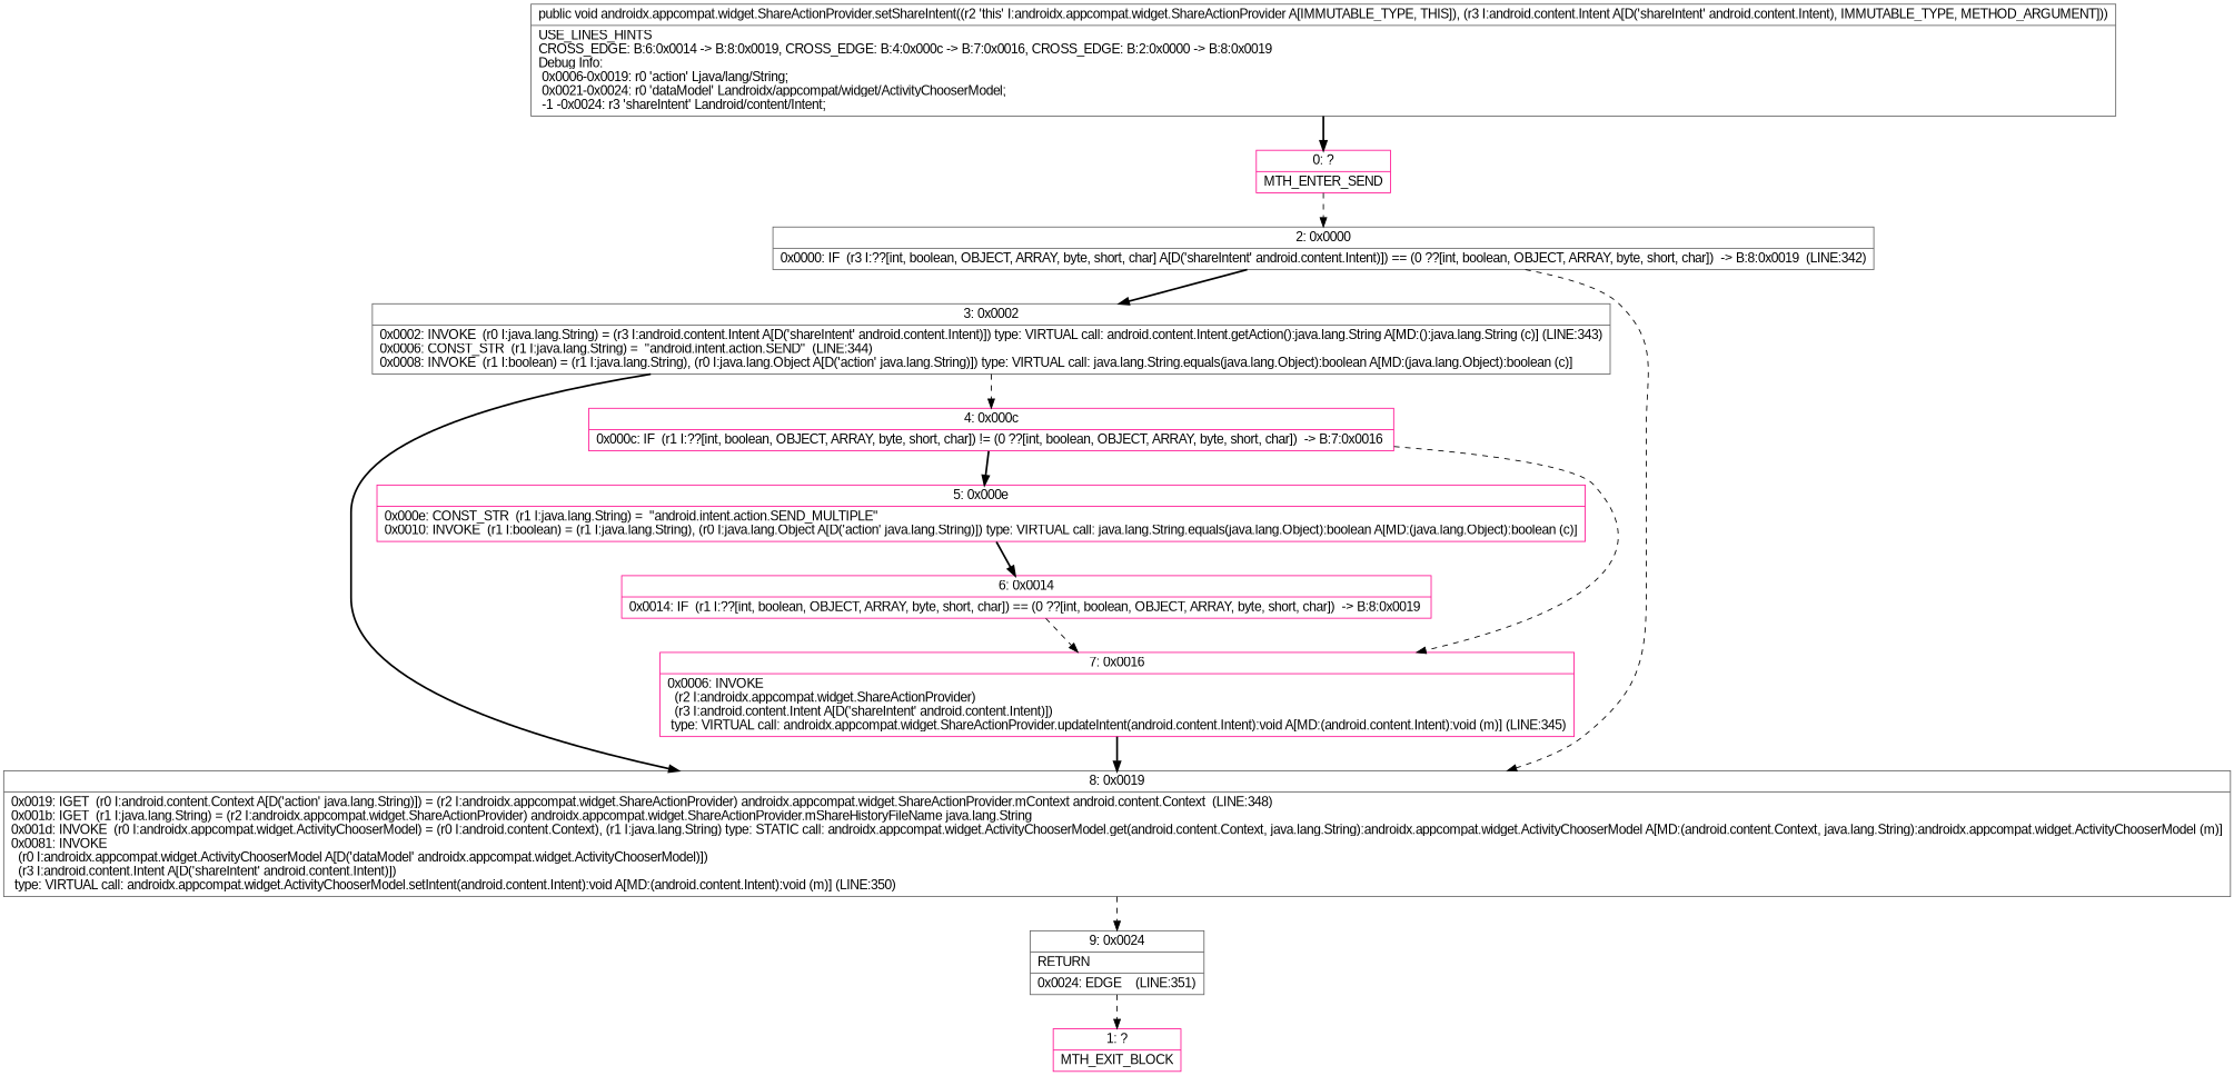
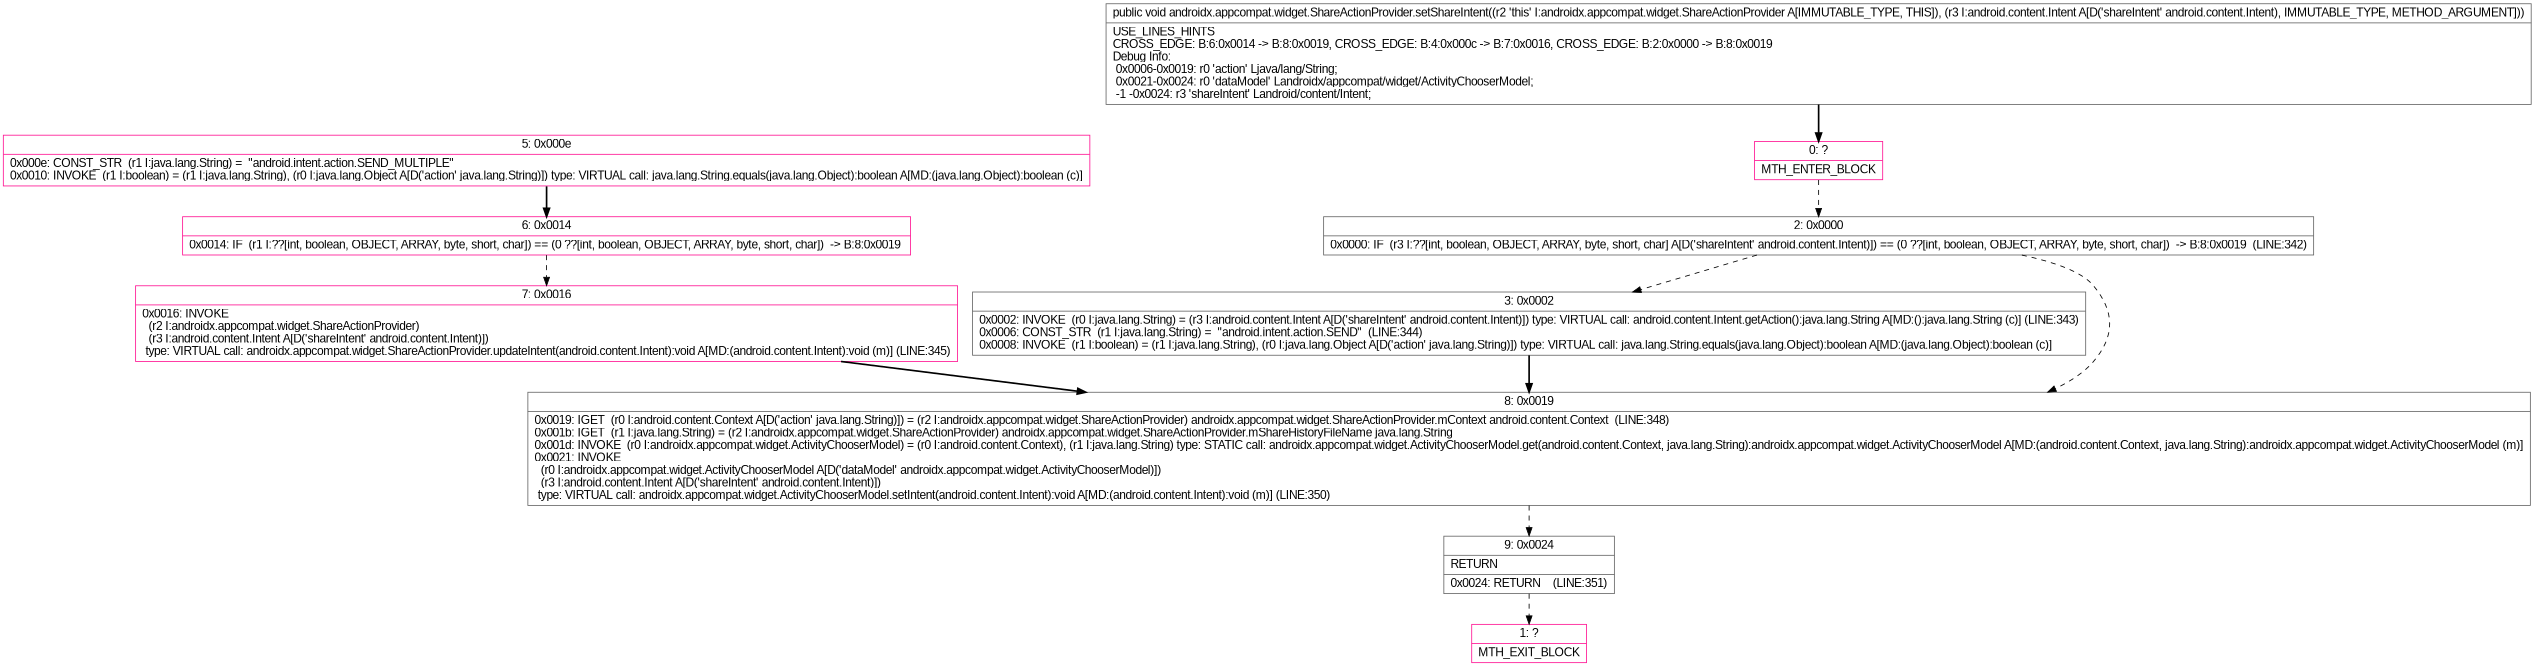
  digraph {
    fontname="Liberation Sans"
    node [color=deeppink fontname="Liberation Sans" shape=record]
    edge [fontname="Liberation Sans" style=dashed]
-   n1 [label="{0\:\ ?|MTH_ENTER_SEND\l}"]
+   n1 [label="{0\:\ ?|MTH_ENTER_BLOCK\l}"]
    n2 [color=gray40 label="{2\:\ 0x0000|0x0000: IF  (r3 I:??[int, boolean, OBJECT, ARRAY, byte, short, char] A[D('shareIntent' android.content.Intent)]) == (0 ??[int, boolean, OBJECT, ARRAY, byte, short, char])  \-\> B:8:0x0019  (LINE:342)\l}"]
    n3 [color=gray40 label="{3\:\ 0x0002|0x0002: INVOKE  (r0 I:java.lang.String) = (r3 I:android.content.Intent A[D('shareIntent' android.content.Intent)]) type: VIRTUAL call: android.content.Intent.getAction():java.lang.String A[MD:():java.lang.String (c)] (LINE:343)\l0x0006: CONST_STR  (r1 I:java.lang.String) =  \"android.intent.action.SEND\"  (LINE:344)\l0x0008: INVOKE  (r1 I:boolean) = (r1 I:java.lang.String), (r0 I:java.lang.Object A[D('action' java.lang.String)]) type: VIRTUAL call: java.lang.String.equals(java.lang.Object):boolean A[MD:(java.lang.Object):boolean (c)]\l}"]
-   n4 [color=gray40 label="{8\:\ 0x0019|0x0019: IGET  (r0 I:android.content.Context A[D('action' java.lang.String)]) = (r2 I:androidx.appcompat.widget.ShareActionProvider) androidx.appcompat.widget.ShareActionProvider.mContext android.content.Context  (LINE:348)\l0x001b: IGET  (r1 I:java.lang.String) = (r2 I:androidx.appcompat.widget.ShareActionProvider) androidx.appcompat.widget.ShareActionProvider.mShareHistoryFileName java.lang.String \l0x001d: INVOKE  (r0 I:androidx.appcompat.widget.ActivityChooserModel) = (r0 I:android.content.Context), (r1 I:java.lang.String) type: STATIC call: androidx.appcompat.widget.ActivityChooserModel.get(android.content.Context, java.lang.String):androidx.appcompat.widget.ActivityChooserModel A[MD:(android.content.Context, java.lang.String):androidx.appcompat.widget.ActivityChooserModel (m)]\l0x0081: INVOKE  \l  (r0 I:androidx.appcompat.widget.ActivityChooserModel A[D('dataModel' androidx.appcompat.widget.ActivityChooserModel)])\l  (r3 I:android.content.Intent A[D('shareIntent' android.content.Intent)])\l type: VIRTUAL call: androidx.appcompat.widget.ActivityChooserModel.setIntent(android.content.Intent):void A[MD:(android.content.Intent):void (m)] (LINE:350)\l}"]
-   n5 [label="{4\:\ 0x000c|0x000c: IF  (r1 I:??[int, boolean, OBJECT, ARRAY, byte, short, char]) != (0 ??[int, boolean, OBJECT, ARRAY, byte, short, char])  \-\> B:7:0x0016 \l}"]
-   n6 [color=gray40 label="{9\:\ 0x0024|RETURN\l|0x0024: EDGE    (LINE:351)\l}"]
+   n4 [color=gray40 label="{8\:\ 0x0019|0x0019: IGET  (r0 I:android.content.Context A[D('action' java.lang.String)]) = (r2 I:androidx.appcompat.widget.ShareActionProvider) androidx.appcompat.widget.ShareActionProvider.mContext android.content.Context  (LINE:348)\l0x001b: IGET  (r1 I:java.lang.String) = (r2 I:androidx.appcompat.widget.ShareActionProvider) androidx.appcompat.widget.ShareActionProvider.mShareHistoryFileName java.lang.String \l0x001d: INVOKE  (r0 I:androidx.appcompat.widget.ActivityChooserModel) = (r0 I:android.content.Context), (r1 I:java.lang.String) type: STATIC call: androidx.appcompat.widget.ActivityChooserModel.get(android.content.Context, java.lang.String):androidx.appcompat.widget.ActivityChooserModel A[MD:(android.content.Context, java.lang.String):androidx.appcompat.widget.ActivityChooserModel (m)]\l0x0021: INVOKE  \l  (r0 I:androidx.appcompat.widget.ActivityChooserModel A[D('dataModel' androidx.appcompat.widget.ActivityChooserModel)])\l  (r3 I:android.content.Intent A[D('shareIntent' android.content.Intent)])\l type: VIRTUAL call: androidx.appcompat.widget.ActivityChooserModel.setIntent(android.content.Intent):void A[MD:(android.content.Intent):void (m)] (LINE:350)\l}"]
+   n6 [color=gray40 label="{9\:\ 0x0024|RETURN\l|0x0024: RETURN    (LINE:351)\l}"]
    n7 [label="{5\:\ 0x000e|0x000e: CONST_STR  (r1 I:java.lang.String) =  \"android.intent.action.SEND_MULTIPLE\" \l0x0010: INVOKE  (r1 I:boolean) = (r1 I:java.lang.String), (r0 I:java.lang.Object A[D('action' java.lang.String)]) type: VIRTUAL call: java.lang.String.equals(java.lang.Object):boolean A[MD:(java.lang.Object):boolean (c)]\l}"]
-   n8 [label="{7\:\ 0x0016|0x0006: INVOKE  \l  (r2 I:androidx.appcompat.widget.ShareActionProvider)\l  (r3 I:android.content.Intent A[D('shareIntent' android.content.Intent)])\l type: VIRTUAL call: androidx.appcompat.widget.ShareActionProvider.updateIntent(android.content.Intent):void A[MD:(android.content.Intent):void (m)] (LINE:345)\l}"]
+   n8 [label="{7\:\ 0x0016|0x0016: INVOKE  \l  (r2 I:androidx.appcompat.widget.ShareActionProvider)\l  (r3 I:android.content.Intent A[D('shareIntent' android.content.Intent)])\l type: VIRTUAL call: androidx.appcompat.widget.ShareActionProvider.updateIntent(android.content.Intent):void A[MD:(android.content.Intent):void (m)] (LINE:345)\l}"]
    n9 [label="{6\:\ 0x0014|0x0014: IF  (r1 I:??[int, boolean, OBJECT, ARRAY, byte, short, char]) == (0 ??[int, boolean, OBJECT, ARRAY, byte, short, char])  \-\> B:8:0x0019 \l}"]
    n10 [label="{1\:\ ?|MTH_EXIT_BLOCK\l}"]
    n11 [color=gray40 label="{public void androidx.appcompat.widget.ShareActionProvider.setShareIntent((r2 'this' I:androidx.appcompat.widget.ShareActionProvider A[IMMUTABLE_TYPE, THIS]), (r3 I:android.content.Intent A[D('shareIntent' android.content.Intent), IMMUTABLE_TYPE, METHOD_ARGUMENT]))  | USE_LINES_HINTS\lCROSS_EDGE: B:6:0x0014 \-\> B:8:0x0019, CROSS_EDGE: B:4:0x000c \-\> B:7:0x0016, CROSS_EDGE: B:2:0x0000 \-\> B:8:0x0019\lDebug Info:\l  0x0006\-0x0019: r0 'action' Ljava\/lang\/String;\l  0x0021\-0x0024: r0 'dataModel' Landroidx\/appcompat\/widget\/ActivityChooserModel;\l  \-1 \-0x0024: r3 'shareIntent' Landroid\/content\/Intent;\l}"]
    n1 -> n2
-   n2 -> n3 [style=bold]
+   n2 -> n3
    n2 -> n4
    n3 -> n4 [style=bold]
-   n3 -> n5
    n4 -> n6
-   n5 -> n7 [style=bold]
-   n5 -> n8
    n6 -> n10
    n7 -> n9 [style=bold]
    n8 -> n4 [style=bold]
    n9 -> n8
    n11 -> n1 [style=bold]
  }
